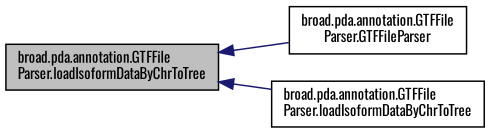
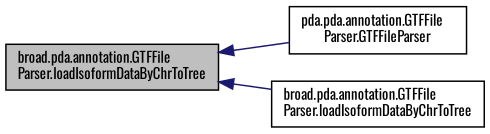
  digraph {
    rankdir=LR
    fontname=Oswald
    node [color=black fillcolor=white fontname=Oswald fontsize=10 shape=record style=filled]
    edge [color=midnightblue dir=back fontname=Oswald fontsize=10 labelfontname=Helvetica labelfontsize=10 style=solid]
    n1 [fillcolor=grey75 fontcolor=black height=0.2 label="broad.pda.annotation.GTFFile\lParser.loadIsoformDataByChrToTree" width=0.4]
-   n2 [height=0.2 label="broad.pda.annotation.GTFFile\lParser.GTFFileParser" width=0.4]
+   n2 [height=0.2 label="pda.pda.annotation.GTFFile\lParser.GTFFileParser" width=0.4]
    n3 [height=0.2 label="broad.pda.annotation.GTFFile\lParser.loadIsoformDataByChrToTree" width=0.4]
    n1 -> n2
    n1 -> n3
  }
